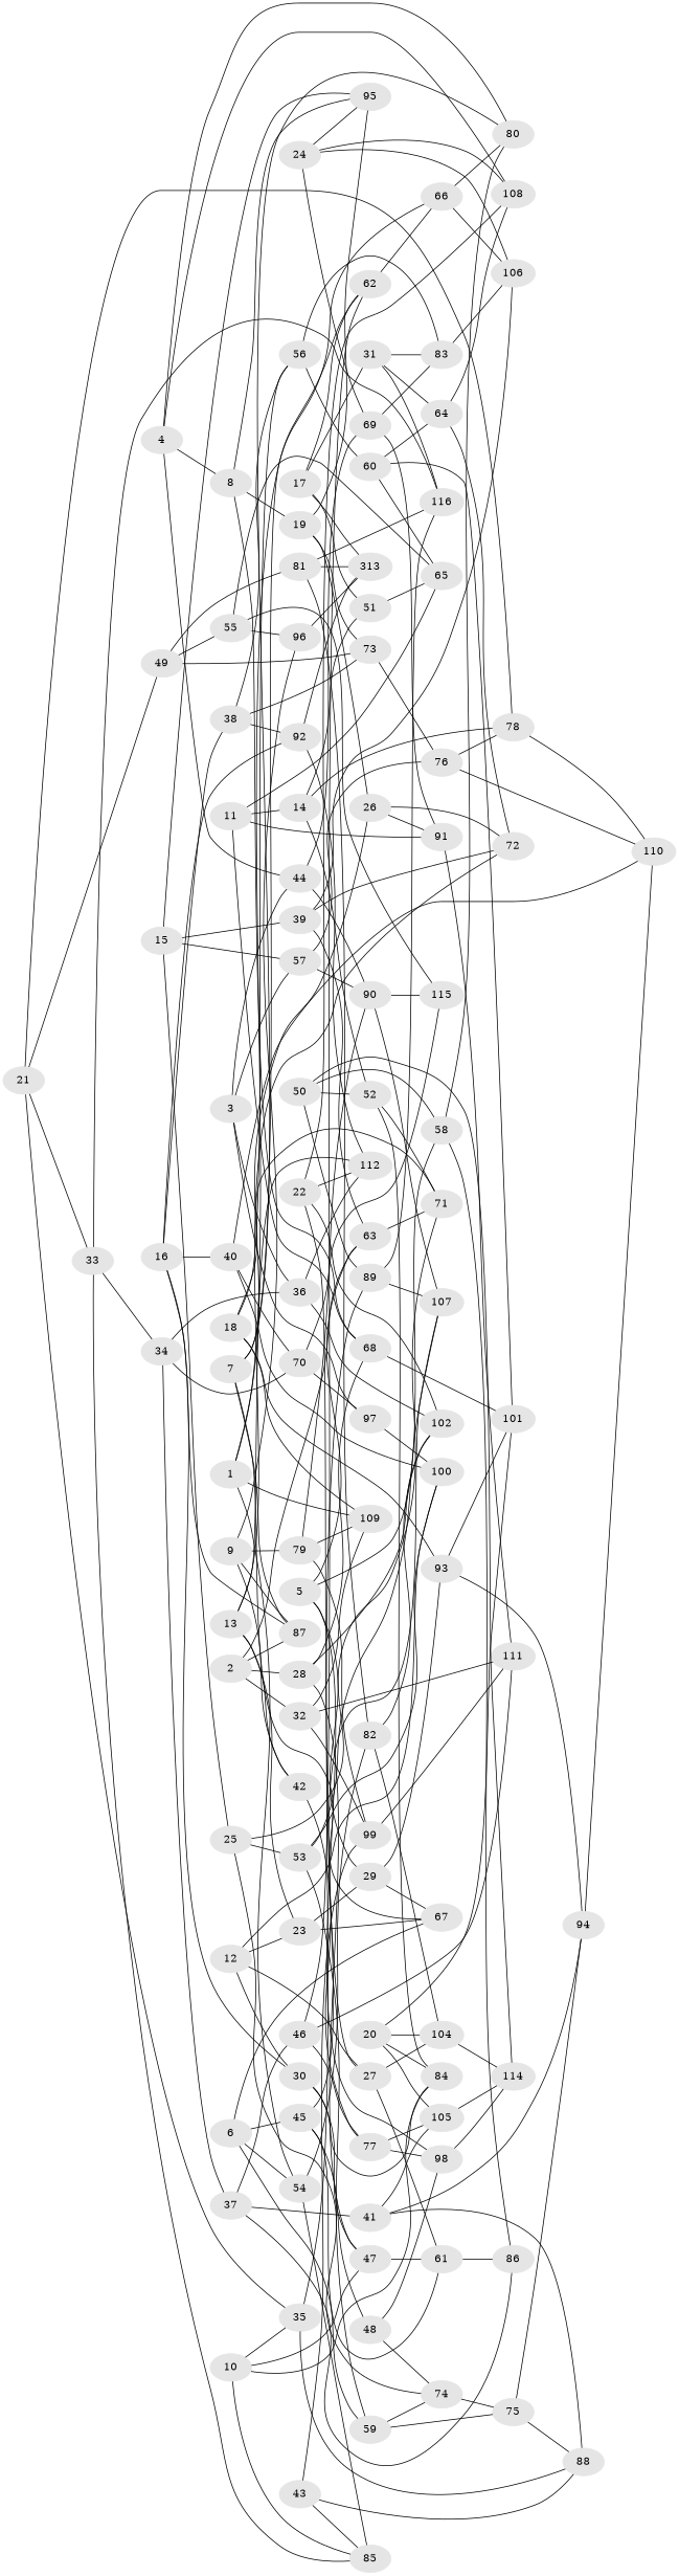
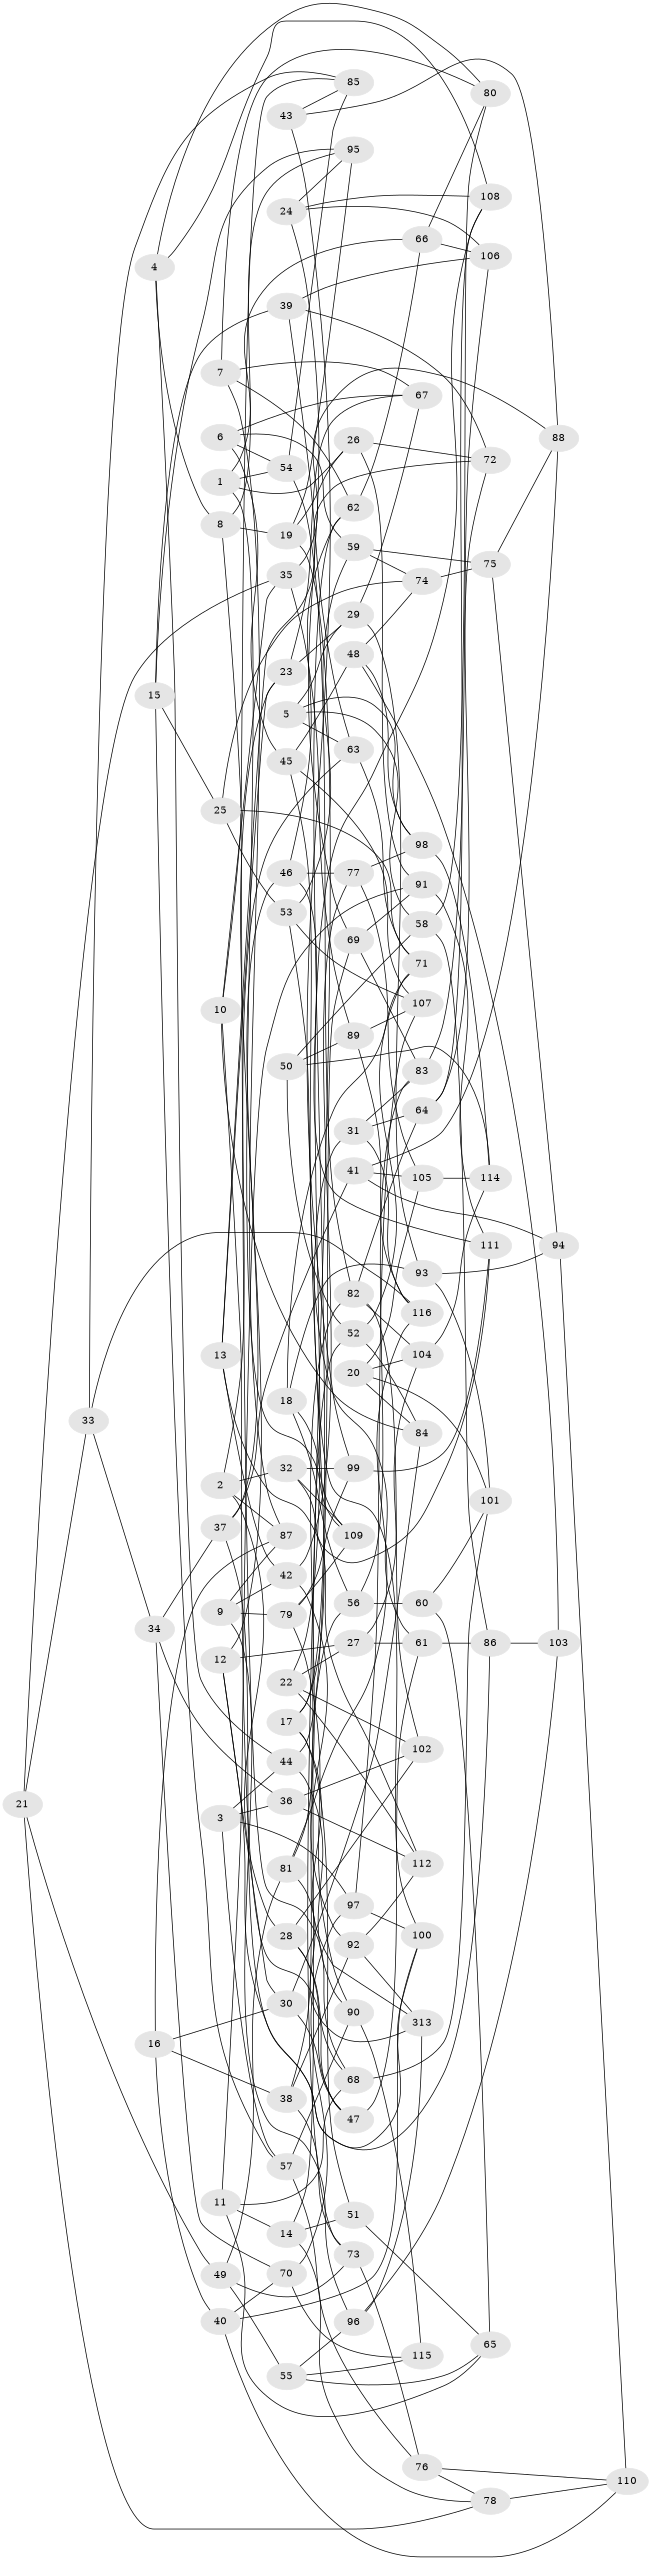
  graph {
    rankdir=LR
    node [color=gray90 style=filled]
    1
    26
    54
    66
    109
    91
    72
    85
    82
    80
    106
    2
    28
    32
    63
    87
    68
    47
    102
    99
    111
    71
    3
    36
    44
    57
    97
    112
    69
    90
    76
    100
    107
    4
    8
    108
    19
    95
    5
    29
    58
    98
    67
    93
    86
    114
    6
    45
    59
    61
    48
    74
    75
    7
    62
    73
    101
    9
    42
    79
    96
    92
    77
    n64 [label=313]
+   103
    10
    35
    84
    88
    89
    11
    14
    65
    51
    52
    78
    12
    23
    27
    30
    104
    13
    110
    15
    25
    39
    53
    16
    38
    40
    56
    70
    17
    31
    64
    83
    116
    18
    60
    94
    20
    105
    21
    33
    49
    34
    55
    81
    22
    24
    37
    41
    46
    115
    43
    50
    1 -- 26
    1 -- 54
    1 -- 66
    1 -- 109
    26 -- 91
    26 -- 72
    54 -- 85
    54 -- 82
    66 -- 80
    66 -- 106
    91 -- 111
    82 -- 102
    82 -- 104
    2 -- 28
    2 -- 32
    2 -- 63
    2 -- 87
    28 -- 68
    28 -- 47
    28 -- 102
    32 -- 109
    32 -- 99
    32 -- 111
    63 -- 71
    68 -- 101
    47 -- 61
    99 -- 111
    3 -- 36
    3 -- 44
    3 -- 57
    3 -- 97
    36 -- 102
    36 -- 112
    44 -- 69
    44 -- 90
    57 -- 90
    57 -- 76
    97 -- 100
-   90 -- 107
+   97 -- 107
    69 -- 91
    69 -- 83
    90 -- 115
    76 -- 78
    76 -- 110
    4 -- 80
    4 -- 44
    4 -- 8
    4 -- 108
    8 -- 68
    8 -- 19
    8 -- 95
    19 -- 26
    19 -- 95
    19 -- 73
    5 -- 63
    5 -- 29
    5 -- 58
    5 -- 98
    29 -- 67
    29 -- 93
    58 -- 80
    58 -- 86
    98 -- 114
    93 -- 101
    93 -- 94
+   86 -- 103
    6 -- 54
    6 -- 67
    6 -- 45
    6 -- 59
    45 -- 107
    45 -- 61
    45 -- 48
    59 -- 74
    59 -- 75
    61 -- 86
    48 -- 98
    48 -- 74
+   48 -- 103
    74 -- 75
    75 -- 88
    75 -- 94
    7 -- 80
    7 -- 87
    7 -- 67
    7 -- 62
    62 -- 66
    73 -- 76
    9 -- 87
    9 -- 42
    9 -- 79
    9 -- 96
-   16 -- 92
+   42 -- 92
    42 -- 77
    79 -- 109
    79 -- 99
    79 -- 90
    96 -- n64
+   96 -- 103
    92 -- 112
    92 -- n64
    77 -- 98
    77 -- 105
    10 -- 85
    10 -- 47
    10 -- 35
    10 -- 84
    35 -- 88
    35 -- 89
    89 -- 107
    89 -- 116
    11 -- 91
    11 -- 68
    11 -- 14
    11 -- 65
    14 -- 51
    14 -- 52
    14 -- 78
    51 -- 65
    52 -- 71
    52 -- 84
    78 -- 110
    12 -- 100
    12 -- 23
    12 -- 27
    12 -- 30
    23 -- 29
    23 -- 67
    27 -- 61
    27 -- 104
    30 -- 47
    30 -- 84
    104 -- 114
    13 -- 72
    13 -- 112
    13 -- 42
    13 -- 23
    15 -- 57
    15 -- 95
    15 -- 25
    15 -- 39
    25 -- 71
    25 -- 74
    25 -- 53
    39 -- 72
    39 -- 106
    39 -- 63
    53 -- 100
    53 -- 107
    53 -- 59
    16 -- 87
    16 -- 30
    16 -- 38
    16 -- 40
    38 -- 73
    38 -- 92
    38 -- 56
    40 -- 100
    40 -- 110
    40 -- 70
    56 -- 83
    56 -- 60
    70 -- 97
    70 -- 115
    17 -- 62
    17 -- n64
    17 -- 51
    17 -- 31
    31 -- 64
    31 -- 83
    31 -- 116
    64 -- 72
    64 -- 108
    83 -- 106
    18 -- 109
    18 -- 71
    18 -- 93
    18 -- 56
    60 -- 101
    60 -- 65
-   60 -- 64
+   82 -- 64
    94 -- 110
    20 -- 101
    20 -- 84
    20 -- 104
    20 -- 105
    105 -- 114
    21 -- 35
    21 -- 78
    21 -- 33
    21 -- 49
    33 -- 85
    33 -- 116
    33 -- 34
    49 -- 73
    49 -- 55
    49 -- 81
    34 -- 36
    34 -- 70
    34 -- 37
    55 -- 96
    55 -- 65
    55 -- 115
    81 -- 82
    81 -- n64
    81 -- 116
    22 -- 102
    22 -- 112
    22 -- 108
    22 -- 27
    24 -- 106
    24 -- 69
    24 -- 108
    24 -- 95
    37 -- 86
    37 -- 41
    37 -- 46
    41 -- 88
    41 -- 94
    41 -- 105
    46 -- 111
    46 -- 62
    46 -- 77
    43 -- 85
    43 -- 99
    43 -- 88
    50 -- 58
    50 -- 114
    50 -- 89
    50 -- 52
  }
